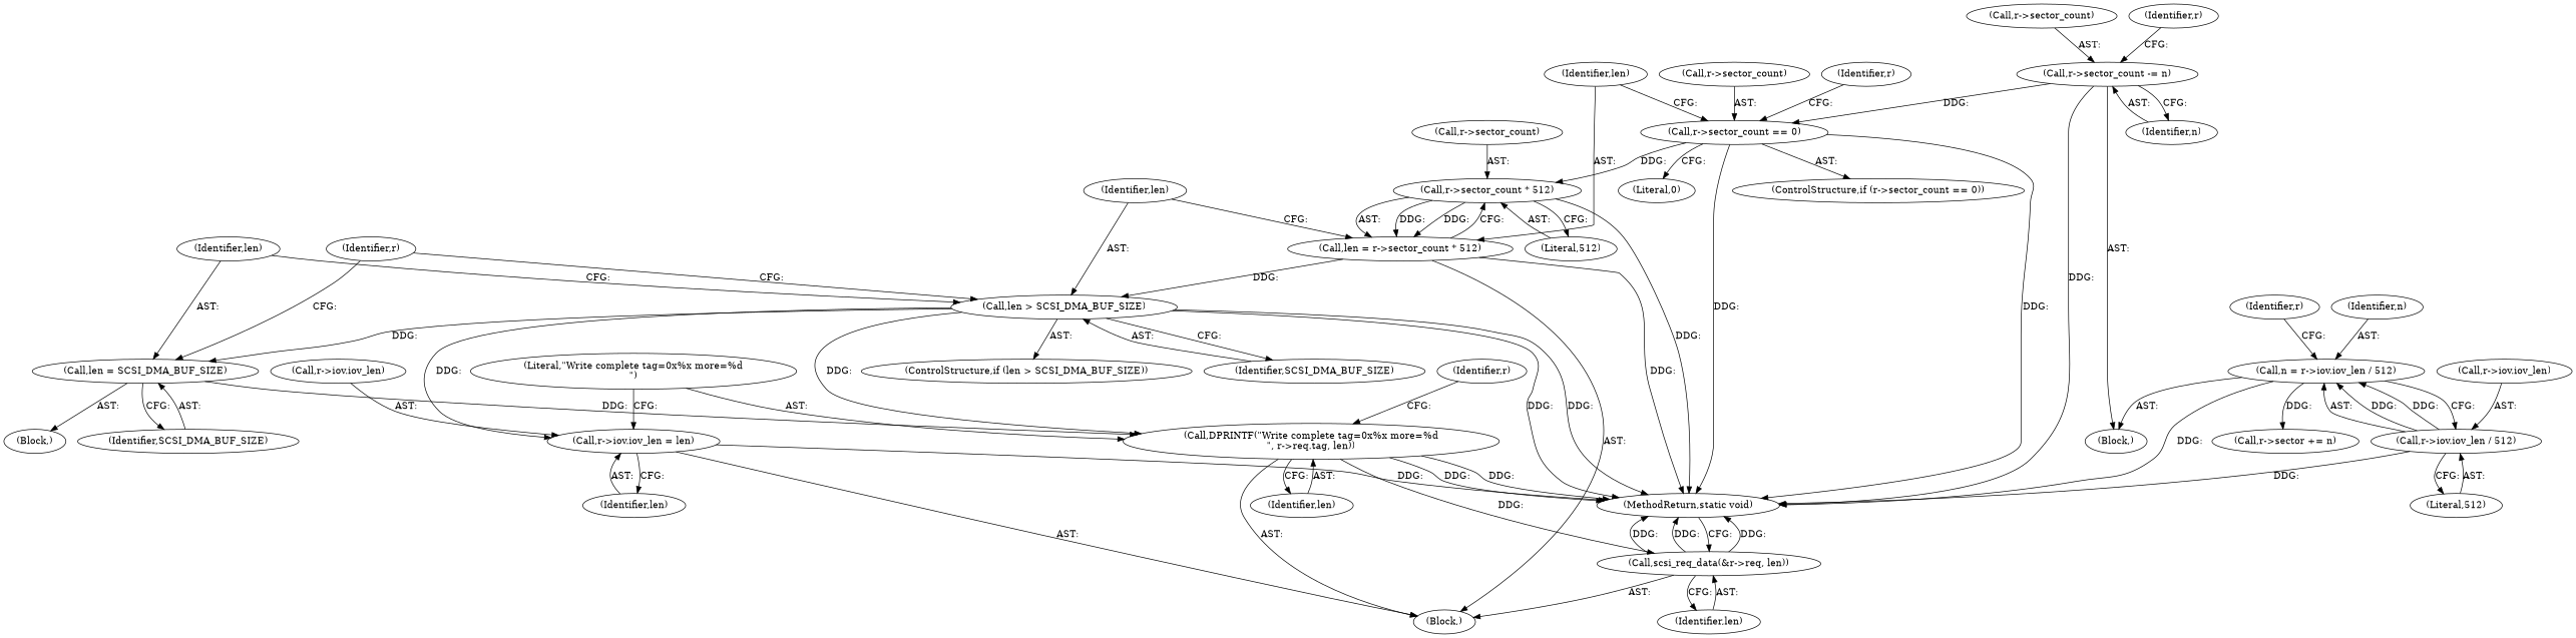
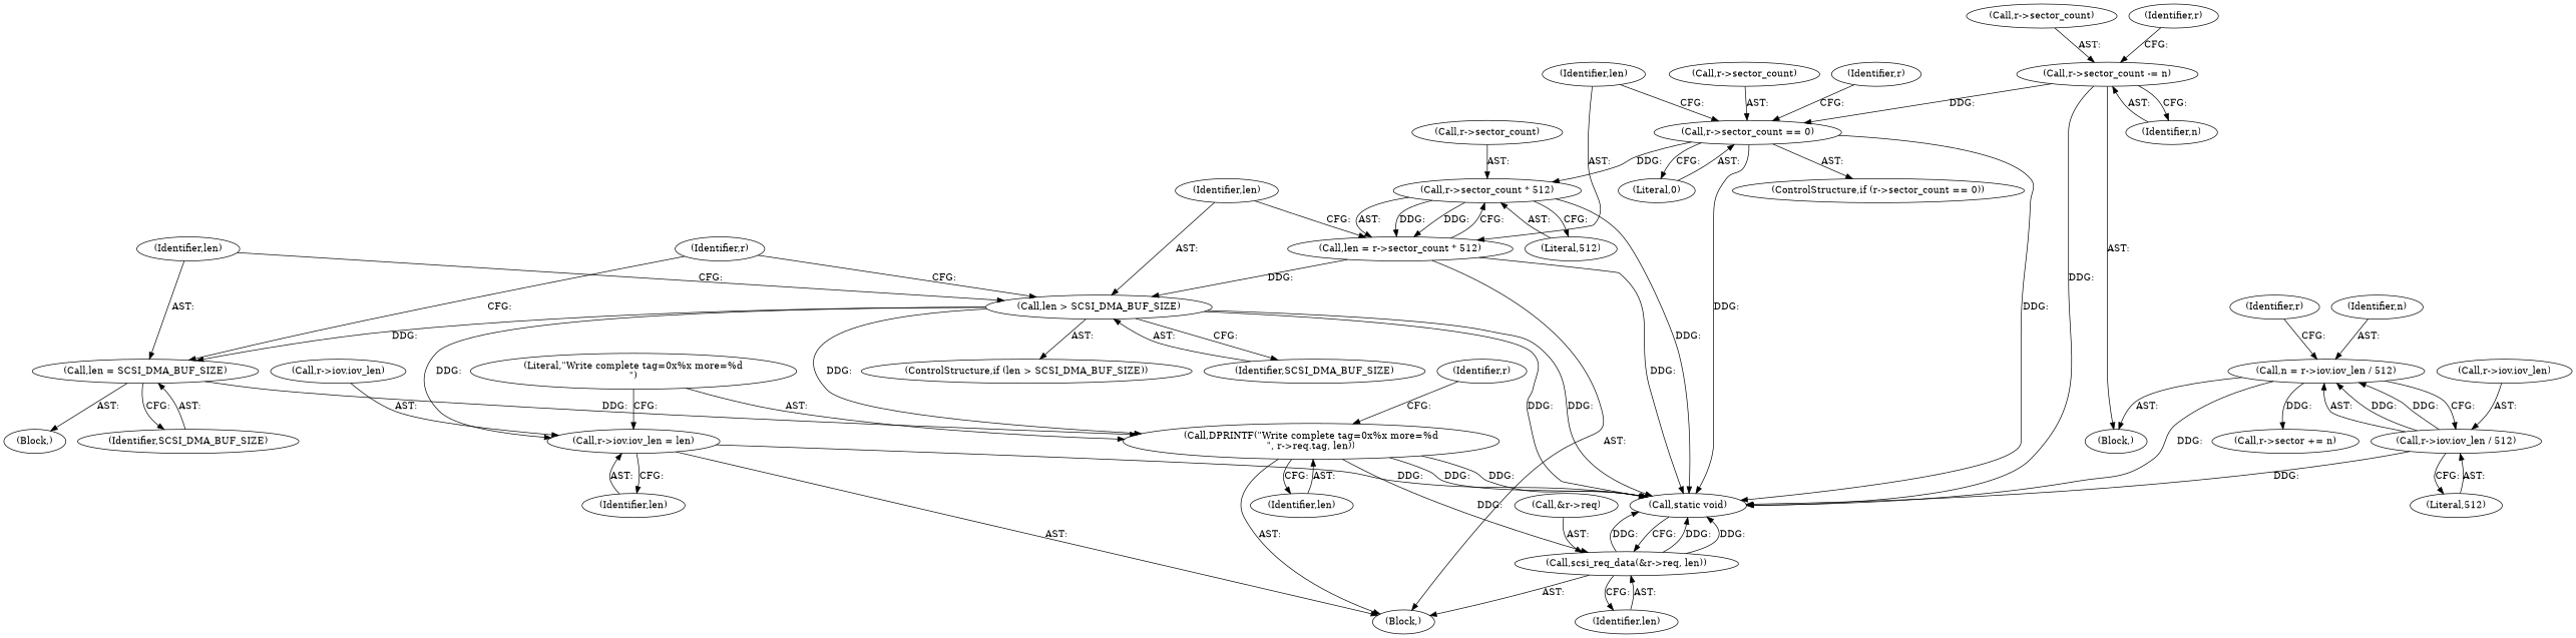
  digraph {
    n1 [label="(Call,r->sector_count -= n)"]
    n2 [label="(Call,r->sector_count == 0)"]
-   n3 [label="(MethodReturn,static void)"]
+   n3 [label="(Call,static void)"]
    n4 [label="(Identifier,n)"]
    n5 [label="(Block,)"]
    n6 [label="(Call,r->sector_count * 512)"]
    n7 [label="(ControlStructure,if (r->sector_count == 0))"]
    n8 [label="(Literal,0)"]
    n9 [label="(Call,scsi_req_data(&r->req, len))"]
    n10 [label="(Call,n = r->iov.iov_len / 512)"]
    n11 [label="(Call,r->iov.iov_len / 512)"]
    n12 [label="(Call,r->sector += n)"]
    n13 [label="(Literal,512)"]
    n14 [label="(Call,len = r->sector_count * 512)"]
    n15 [label="(Literal,512)"]
    n16 [label="(Call,len > SCSI_DMA_BUF_SIZE)"]
    n17 [label="(Block,)"]
    n18 [label="(Call,len = SCSI_DMA_BUF_SIZE)"]
    n19 [label="(Call,r->iov.iov_len = len)"]
    n20 [label="(Call,DPRINTF(\"Write complete tag=0x%x more=%d\n\", r->req.tag, len))"]
    n21 [label="(ControlStructure,if (len > SCSI_DMA_BUF_SIZE))"]
    n22 [label="(Identifier,SCSI_DMA_BUF_SIZE)"]
    n23 [label="(Block,)"]
    n24 [label="(Identifier,SCSI_DMA_BUF_SIZE)"]
    n25 [label="(Identifier,len)"]
    n26 [label="(Identifier,len)"]
    n27 [label="(Identifier,len)"]
    n28 [label="(Identifier,len)"]
    n29 [label="(Call,r->sector_count)"]
    n30 [label="(Identifier,n)"]
    n31 [label="(Call,r->sector_count)"]
    n32 [label="(Literal,\"Write complete tag=0x%x more=%d\n\")"]
    n33 [label="(Identifier,r)"]
    n34 [label="(Call,r->iov.iov_len)"]
    n35 [label="(Call,r->sector_count)"]
    n36 [label="(Identifier,r)"]
    n37 [label="(Identifier,r)"]
    n38 [label="(Identifier,len)"]
    n39 [label="(Identifier,r)"]
    n40 [label="(Identifier,r)"]
+   n41 [label="(Call,&r->req)"]
    n42 [label="(Identifier,len)"]
    n43 [label="(Call,r->iov.iov_len)"]
    n1 -> n2 [label="DDG: "]
    n1 -> n3 [label="DDG: "]
    n1 -> n4 [label="CFG: "]
    n1 -> n5 [label="AST: "]
    n2 -> n3 [label="DDG: "]
    n2 -> n3 [label="DDG: "]
    n2 -> n6 [label="DDG: "]
    n2 -> n7 [label="AST: "]
    n2 -> n8 [label="CFG: "]
    n3 -> n9 [label="CFG: "]
    n4 -> n1 [label="AST: "]
    n6 -> n3 [label="DDG: "]
    n6 -> n14 [label="AST: "]
    n6 -> n14 [label="DDG: "]
    n6 -> n14 [label="DDG: "]
    n6 -> n15 [label="CFG: "]
+   n8 -> n2 [label="AST: "]
    n9 -> n3 [label="DDG: "]
    n9 -> n3 [label="DDG: "]
    n9 -> n3 [label="DDG: "]
    n9 -> n17 [label="AST: "]
    n9 -> n27 [label="CFG: "]
    n10 -> n3 [label="DDG: "]
    n10 -> n5 [label="AST: "]
    n10 -> n11 [label="CFG: "]
    n10 -> n12 [label="DDG: "]
    n11 -> n3 [label="DDG: "]
    n11 -> n10 [label="AST: "]
    n11 -> n10 [label="DDG: "]
    n11 -> n10 [label="DDG: "]
    n11 -> n13 [label="CFG: "]
    n13 -> n11 [label="AST: "]
    n14 -> n3 [label="DDG: "]
    n14 -> n6 [label="CFG: "]
    n14 -> n16 [label="DDG: "]
    n14 -> n17 [label="AST: "]
    n15 -> n6 [label="AST: "]
    n16 -> n3 [label="DDG: "]
    n16 -> n3 [label="DDG: "]
    n16 -> n18 [label="DDG: "]
    n16 -> n19 [label="DDG: "]
    n16 -> n20 [label="DDG: "]
    n16 -> n21 [label="AST: "]
    n16 -> n22 [label="CFG: "]
    n18 -> n20 [label="DDG: "]
    n18 -> n23 [label="AST: "]
    n18 -> n24 [label="CFG: "]
    n19 -> n3 [label="DDG: "]
    n19 -> n17 [label="AST: "]
    n19 -> n25 [label="CFG: "]
    n20 -> n3 [label="DDG: "]
    n20 -> n3 [label="DDG: "]
    n20 -> n9 [label="DDG: "]
    n20 -> n17 [label="AST: "]
    n20 -> n26 [label="CFG: "]
    n22 -> n16 [label="AST: "]
    n24 -> n18 [label="AST: "]
    n25 -> n19 [label="AST: "]
    n26 -> n20 [label="AST: "]
    n27 -> n9 [label="AST: "]
    n28 -> n2 [label="CFG: "]
    n28 -> n14 [label="AST: "]
    n29 -> n1 [label="AST: "]
    n30 -> n10 [label="AST: "]
    n31 -> n2 [label="AST: "]
    n32 -> n19 [label="CFG: "]
    n32 -> n20 [label="AST: "]
    n33 -> n1 [label="CFG: "]
    n34 -> n19 [label="AST: "]
    n35 -> n6 [label="AST: "]
    n36 -> n16 [label="CFG: "]
    n36 -> n18 [label="CFG: "]
    n37 -> n2 [label="CFG: "]
    n38 -> n16 [label="CFG: "]
    n38 -> n18 [label="AST: "]
    n39 -> n20 [label="CFG: "]
    n40 -> n10 [label="CFG: "]
+   n41 -> n9 [label="AST: "]
    n42 -> n14 [label="CFG: "]
    n42 -> n16 [label="AST: "]
    n43 -> n11 [label="AST: "]
  }
